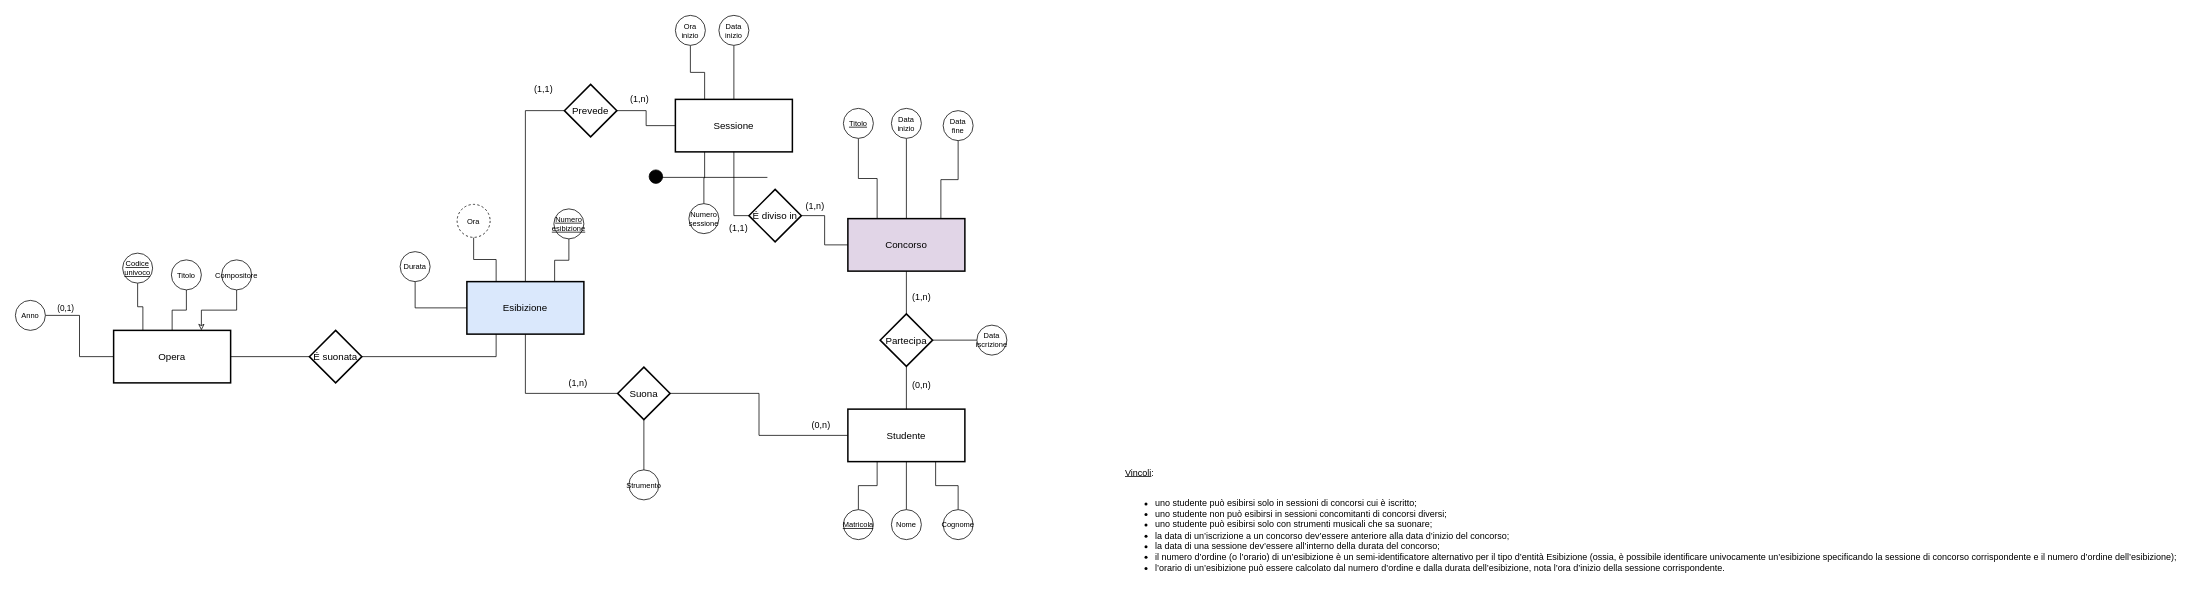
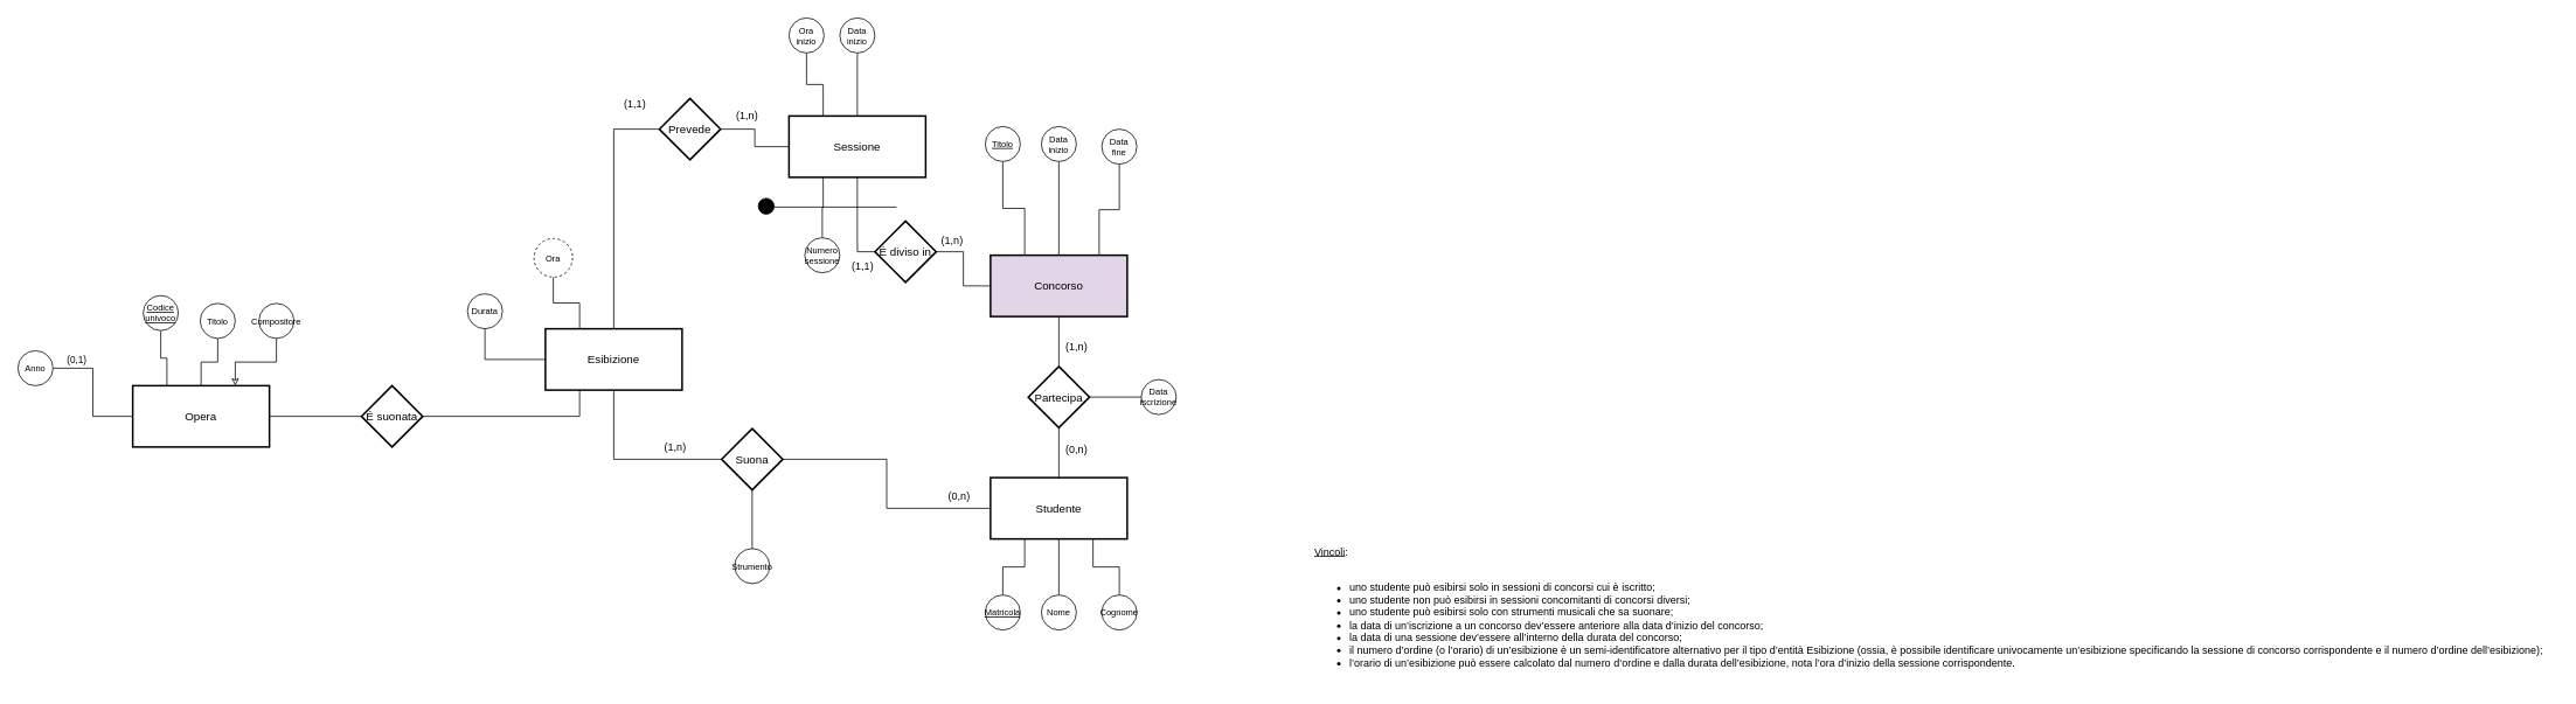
  <mxCell id="0" />
  <mxCell id="1" parent="0" />
  <mxCell id="2" value="Concorso" style="strokeWidth=2;whiteSpace=wrap;html=1;align=center;fontSize=13;fontFamily=Helvetica;fillColor=#e1d5e7;" vertex="1" parent="1"><mxGeometry x="1130" y="291" width="156" height="70" as="geometry" /></mxCell>
  <mxCell id="3" style="edgeStyle=orthogonalEdgeStyle;rounded=0;orthogonalLoop=1;jettySize=auto;html=1;exitX=0.5;exitY=1;exitDx=0;exitDy=0;strokeColor=default;endArrow=none;endFill=0;entryX=0.25;entryY=0;entryDx=0;entryDy=0;" edge="1" parent="1" source="4" target="2"><mxGeometry relative="1" as="geometry" /></mxCell>
  <mxCell id="4" value="&lt;u&gt;Titolo&lt;/u&gt;" style="ellipse;whiteSpace=wrap;html=1;aspect=fixed;fontSize=10;fontColor=default;" vertex="1" parent="1"><mxGeometry x="1124" y="144" width="40" height="40" as="geometry" /></mxCell>
  <mxCell id="5" value="" style="edgeStyle=orthogonalEdgeStyle;rounded=0;orthogonalLoop=1;jettySize=auto;html=1;endArrow=none;endFill=0;" edge="1" parent="1" source="6" target="2"><mxGeometry relative="1" as="geometry" /></mxCell>
  <mxCell id="6" value="Data inizio" style="ellipse;whiteSpace=wrap;html=1;aspect=fixed;fontSize=10;fontColor=default;" vertex="1" parent="1"><mxGeometry x="1188" y="144" width="40" height="40" as="geometry" /></mxCell>
  <mxCell id="7" value="" style="edgeStyle=orthogonalEdgeStyle;rounded=0;orthogonalLoop=1;jettySize=auto;html=1;endArrow=none;endFill=0;" edge="1" parent="1" source="8" target="2"><mxGeometry relative="1" as="geometry"><Array as="points"><mxPoint x="1277" y="239" /><mxPoint x="1254" y="239" /></Array></mxGeometry></mxCell>
  <mxCell id="8" value="Data fine" style="ellipse;whiteSpace=wrap;html=1;aspect=fixed;fontSize=10;fontColor=default;" vertex="1" parent="1"><mxGeometry x="1257" y="147" width="40" height="40" as="geometry" /></mxCell>
  <mxCell id="9" style="edgeStyle=orthogonalEdgeStyle;rounded=0;orthogonalLoop=1;jettySize=auto;html=1;exitX=0;exitY=0.5;exitDx=0;exitDy=0;endArrow=none;endFill=0;" edge="1" parent="1" source="10" target="21"><mxGeometry relative="1" as="geometry" /></mxCell>
  <mxCell id="10" value="Studente" style="strokeWidth=2;whiteSpace=wrap;html=1;align=center;fontSize=13;fontFamily=Helvetica;" vertex="1" parent="1"><mxGeometry x="1130" y="545" width="156" height="70" as="geometry" /></mxCell>
  <mxCell id="11" style="edgeStyle=orthogonalEdgeStyle;rounded=0;orthogonalLoop=1;jettySize=auto;html=1;exitX=0.5;exitY=0;exitDx=0;exitDy=0;endArrow=none;endFill=0;" edge="1" parent="1" source="13" target="2"><mxGeometry relative="1" as="geometry" /></mxCell>
  <mxCell id="12" style="edgeStyle=orthogonalEdgeStyle;rounded=0;orthogonalLoop=1;jettySize=auto;html=1;exitX=0.5;exitY=1;exitDx=0;exitDy=0;endArrow=none;endFill=0;" edge="1" parent="1" source="13" target="10"><mxGeometry relative="1" as="geometry" /></mxCell>
  <mxCell id="13" value="Partecipa" style="shape=rhombus;strokeWidth=2;fontSize=13;perimeter=rhombusPerimeter;whiteSpace=wrap;html=1;align=center;" vertex="1" parent="1"><mxGeometry x="1173" y="418" width="70" height="70" as="geometry" /></mxCell>
  <mxCell id="14" style="edgeStyle=orthogonalEdgeStyle;rounded=0;orthogonalLoop=1;jettySize=auto;html=1;exitX=0.5;exitY=0;exitDx=0;exitDy=0;entryX=0.25;entryY=1;entryDx=0;entryDy=0;endArrow=none;endFill=0;" edge="1" parent="1" source="15" target="10"><mxGeometry relative="1" as="geometry" /></mxCell>
  <mxCell id="15" value="&lt;u&gt;Matricola&lt;/u&gt;" style="ellipse;whiteSpace=wrap;html=1;aspect=fixed;fontSize=10;fontColor=default;" vertex="1" parent="1"><mxGeometry x="1124" y="679" width="40" height="40" as="geometry" /></mxCell>
  <mxCell id="16" style="edgeStyle=orthogonalEdgeStyle;rounded=0;orthogonalLoop=1;jettySize=auto;html=1;exitX=0.5;exitY=0;exitDx=0;exitDy=0;endArrow=none;endFill=0;" edge="1" parent="1" source="17" target="10"><mxGeometry relative="1" as="geometry" /></mxCell>
  <mxCell id="17" value="Nome" style="ellipse;whiteSpace=wrap;html=1;aspect=fixed;fontSize=10;fontColor=default;" vertex="1" parent="1"><mxGeometry x="1188" y="679" width="40" height="40" as="geometry" /></mxCell>
  <mxCell id="18" style="edgeStyle=orthogonalEdgeStyle;rounded=0;orthogonalLoop=1;jettySize=auto;html=1;exitX=0.5;exitY=0;exitDx=0;exitDy=0;entryX=0.75;entryY=1;entryDx=0;entryDy=0;endArrow=none;endFill=0;" edge="1" parent="1" source="19" target="10"><mxGeometry relative="1" as="geometry" /></mxCell>
  <mxCell id="19" value="Cognome" style="ellipse;whiteSpace=wrap;html=1;aspect=fixed;fontSize=10;fontColor=default;" vertex="1" parent="1"><mxGeometry x="1257" y="679" width="40" height="40" as="geometry" /></mxCell>
  <mxCell id="20" style="edgeStyle=orthogonalEdgeStyle;rounded=0;orthogonalLoop=1;jettySize=auto;html=1;exitX=0;exitY=0.5;exitDx=0;exitDy=0;endArrow=none;endFill=0;entryX=0.5;entryY=1;entryDx=0;entryDy=0;" edge="1" parent="1" source="21" target="42"><mxGeometry relative="1" as="geometry"><mxPoint x="865" y="573" as="targetPoint" /></mxGeometry></mxCell>
  <mxCell id="21" value="Suona" style="shape=rhombus;strokeWidth=2;fontSize=13;perimeter=rhombusPerimeter;whiteSpace=wrap;html=1;align=center;" vertex="1" parent="1"><mxGeometry x="823" y="489" width="70" height="70" as="geometry" /></mxCell>
  <mxCell id="22" style="edgeStyle=orthogonalEdgeStyle;rounded=0;orthogonalLoop=1;jettySize=auto;html=1;exitX=0;exitY=0.5;exitDx=0;exitDy=0;endArrow=none;endFill=0;" edge="1" parent="1" source="23" target="13"><mxGeometry relative="1" as="geometry" /></mxCell>
  <mxCell id="23" value="Data iscrizione" style="ellipse;whiteSpace=wrap;html=1;aspect=fixed;fontSize=10;fontColor=default;" vertex="1" parent="1"><mxGeometry x="1302" y="433" width="40" height="40" as="geometry" /></mxCell>
  <mxCell id="24" value="(1,n)" style="text;html=1;align=center;verticalAlign=middle;resizable=0;points=[];autosize=1;strokeColor=none;fillColor=none;" vertex="1" parent="1"><mxGeometry x="1206" y="383" width="43" height="26" as="geometry" /></mxCell>
  <mxCell id="25" value="(0,n)" style="text;html=1;align=center;verticalAlign=middle;resizable=0;points=[];autosize=1;strokeColor=none;fillColor=none;" vertex="1" parent="1"><mxGeometry x="1206" y="500" width="43" height="26" as="geometry" /></mxCell>
  <mxCell id="26" value="(0&lt;span style=&quot;background-color: initial;&quot;&gt;,n)&lt;/span&gt;" style="text;html=1;align=center;verticalAlign=middle;resizable=0;points=[];autosize=1;strokeColor=none;fillColor=none;" vertex="1" parent="1"><mxGeometry x="1072" y="553" width="43" height="26" as="geometry" /></mxCell>
  <mxCell id="27" value="(1,n)" style="text;html=1;align=center;verticalAlign=middle;resizable=0;points=[];autosize=1;strokeColor=none;fillColor=none;" vertex="1" parent="1"><mxGeometry x="748" y="497" width="43" height="26" as="geometry" /></mxCell>
  <mxCell id="28" value="Sessione" style="strokeWidth=2;whiteSpace=wrap;html=1;align=center;fontSize=13;fontFamily=Helvetica;" vertex="1" parent="1"><mxGeometry x="900" y="132" width="156" height="70" as="geometry" /></mxCell>
  <mxCell id="29" style="edgeStyle=orthogonalEdgeStyle;rounded=0;orthogonalLoop=1;jettySize=auto;html=1;exitX=1;exitY=0.5;exitDx=0;exitDy=0;endArrow=none;endFill=0;" edge="1" parent="1" source="31" target="2"><mxGeometry relative="1" as="geometry" /></mxCell>
  <mxCell id="30" style="edgeStyle=orthogonalEdgeStyle;rounded=0;orthogonalLoop=1;jettySize=auto;html=1;exitX=0;exitY=0.5;exitDx=0;exitDy=0;endArrow=none;endFill=0;" edge="1" parent="1" source="31" target="28"><mxGeometry relative="1" as="geometry" /></mxCell>
  <mxCell id="31" value="É diviso in" style="shape=rhombus;strokeWidth=2;fontSize=13;perimeter=rhombusPerimeter;whiteSpace=wrap;html=1;align=center;" vertex="1" parent="1"><mxGeometry x="998" y="252" width="70" height="70" as="geometry" /></mxCell>
  <mxCell id="32" value="(1,n)" style="text;html=1;align=center;verticalAlign=middle;resizable=0;points=[];autosize=1;strokeColor=none;fillColor=none;" vertex="1" parent="1"><mxGeometry x="1064" y="261" width="43" height="26" as="geometry" /></mxCell>
  <mxCell id="33" value="(1,1)" style="text;html=1;align=center;verticalAlign=middle;resizable=0;points=[];autosize=1;strokeColor=none;fillColor=none;" vertex="1" parent="1"><mxGeometry x="962.5" y="291" width="43" height="26" as="geometry" /></mxCell>
  <mxCell id="34" style="edgeStyle=orthogonalEdgeStyle;rounded=0;orthogonalLoop=1;jettySize=auto;html=1;exitX=0.5;exitY=1;exitDx=0;exitDy=0;endArrow=none;endFill=0;" edge="1" parent="1" source="35" target="28"><mxGeometry relative="1" as="geometry" /></mxCell>
  <mxCell id="35" value="Data inizio" style="ellipse;whiteSpace=wrap;html=1;aspect=fixed;fontSize=10;fontColor=default;" vertex="1" parent="1"><mxGeometry x="958" y="20" width="40" height="40" as="geometry" /></mxCell>
  <mxCell id="36" style="edgeStyle=orthogonalEdgeStyle;rounded=0;orthogonalLoop=1;jettySize=auto;html=1;exitX=0.5;exitY=1;exitDx=0;exitDy=0;entryX=0.25;entryY=0;entryDx=0;entryDy=0;endArrow=none;endFill=0;" edge="1" parent="1" source="37" target="28"><mxGeometry relative="1" as="geometry" /></mxCell>
  <mxCell id="37" value="Ora inizio" style="ellipse;whiteSpace=wrap;html=1;aspect=fixed;fontSize=10;fontColor=default;" vertex="1" parent="1"><mxGeometry x="900" y="20" width="40" height="40" as="geometry" /></mxCell>
  <mxCell id="38" style="edgeStyle=orthogonalEdgeStyle;rounded=0;orthogonalLoop=1;jettySize=auto;html=1;exitX=0.5;exitY=0;exitDx=0;exitDy=0;entryX=0.25;entryY=1;entryDx=0;entryDy=0;endArrow=none;endFill=0;" edge="1" parent="1" source="39" target="28"><mxGeometry relative="1" as="geometry" /></mxCell>
  <mxCell id="39" value="Numero sessione" style="ellipse;whiteSpace=wrap;html=1;aspect=fixed;fontSize=10;fontColor=default;fontStyle=0" vertex="1" parent="1"><mxGeometry x="918" y="271" width="40" height="40" as="geometry" /></mxCell>
  <mxCell id="40" style="edgeStyle=orthogonalEdgeStyle;rounded=0;orthogonalLoop=1;jettySize=auto;html=1;exitX=1;exitY=0.5;exitDx=0;exitDy=0;endArrow=none;endFill=0;" edge="1" parent="1" source="41"><mxGeometry relative="1" as="geometry"><mxPoint x="1022.69" y="236.034" as="targetPoint" /><Array as="points"><mxPoint x="880" y="236" /></Array></mxGeometry></mxCell>
  <mxCell id="41" value="" style="ellipse;whiteSpace=wrap;html=1;aspect=fixed;fontSize=10;fontColor=default;fontStyle=0;fillColor=#030303;" vertex="1" parent="1"><mxGeometry x="865" y="226" width="18" height="18" as="geometry" /></mxCell>
- <mxCell id="42" value="Esibizione" style="strokeWidth=2;whiteSpace=wrap;html=1;align=center;fontSize=13;fontFamily=Helvetica;fillColor=#dae8fc;" vertex="1" parent="1"><mxGeometry x="622" y="375" width="156" height="70" as="geometry" /></mxCell>
+ <mxCell id="42" value="Esibizione" style="strokeWidth=2;whiteSpace=wrap;html=1;align=center;fontSize=13;fontFamily=Helvetica;" vertex="1" parent="1"><mxGeometry x="622" y="375" width="156" height="70" as="geometry" /></mxCell>
  <mxCell id="43" style="edgeStyle=orthogonalEdgeStyle;rounded=0;orthogonalLoop=1;jettySize=auto;html=1;exitX=1;exitY=0.5;exitDx=0;exitDy=0;endArrow=none;endFill=0;" edge="1" parent="1" source="45" target="28"><mxGeometry relative="1" as="geometry" /></mxCell>
  <mxCell id="44" style="edgeStyle=orthogonalEdgeStyle;rounded=0;orthogonalLoop=1;jettySize=auto;html=1;exitX=0;exitY=0.5;exitDx=0;exitDy=0;endArrow=none;endFill=0;" edge="1" parent="1" source="45" target="42"><mxGeometry relative="1" as="geometry" /></mxCell>
  <mxCell id="45" value="Prevede" style="shape=rhombus;strokeWidth=2;fontSize=13;perimeter=rhombusPerimeter;whiteSpace=wrap;html=1;align=center;" vertex="1" parent="1"><mxGeometry x="752" y="112" width="70" height="70" as="geometry" /></mxCell>
  <mxCell id="46" value="(1,n)" style="text;html=1;align=center;verticalAlign=middle;resizable=0;points=[];autosize=1;strokeColor=none;fillColor=none;" vertex="1" parent="1"><mxGeometry x="830" y="119" width="43" height="26" as="geometry" /></mxCell>
  <mxCell id="47" value="(1,1)" style="text;html=1;align=center;verticalAlign=middle;resizable=0;points=[];autosize=1;strokeColor=none;fillColor=none;" vertex="1" parent="1"><mxGeometry x="702" y="106" width="43" height="26" as="geometry" /></mxCell>
  <mxCell id="48" style="edgeStyle=orthogonalEdgeStyle;rounded=0;orthogonalLoop=1;jettySize=auto;html=1;exitX=0.5;exitY=1;exitDx=0;exitDy=0;endArrow=none;endFill=0;entryX=0;entryY=0.5;entryDx=0;entryDy=0;" edge="1" parent="1" source="49" target="42"><mxGeometry relative="1" as="geometry" /></mxCell>
  <mxCell id="49" value="Durata" style="ellipse;whiteSpace=wrap;html=1;aspect=fixed;fontSize=10;fontColor=default;" vertex="1" parent="1"><mxGeometry x="533" y="335" width="40" height="40" as="geometry" /></mxCell>
- <mxCell id="50" style="edgeStyle=orthogonalEdgeStyle;rounded=0;orthogonalLoop=1;jettySize=auto;html=1;exitX=0.5;exitY=1;exitDx=0;exitDy=0;entryX=0.75;entryY=0;entryDx=0;entryDy=0;endArrow=none;endFill=0;" edge="1" parent="1" source="51" target="42"><mxGeometry relative="1" as="geometry" /></mxCell>
- <mxCell id="51" value="Numero esibizione" style="ellipse;whiteSpace=wrap;html=1;aspect=fixed;fontSize=10;fontColor=default;fontStyle=4" vertex="1" parent="1"><mxGeometry x="738" y="278" width="40" height="40" as="geometry" /></mxCell>
  <mxCell id="52" style="edgeStyle=orthogonalEdgeStyle;rounded=0;orthogonalLoop=1;jettySize=auto;html=1;exitX=0.5;exitY=0;exitDx=0;exitDy=0;endArrow=none;endFill=0;" edge="1" parent="1" source="53" target="21"><mxGeometry relative="1" as="geometry" /></mxCell>
  <mxCell id="53" value="Strumento" style="ellipse;whiteSpace=wrap;html=1;aspect=fixed;fontSize=10;fontColor=default;" vertex="1" parent="1"><mxGeometry x="838" y="626" width="40" height="40" as="geometry" /></mxCell>
  <mxCell id="54" style="edgeStyle=orthogonalEdgeStyle;rounded=0;orthogonalLoop=1;jettySize=auto;html=1;exitX=0.5;exitY=1;exitDx=0;exitDy=0;entryX=0.25;entryY=0;entryDx=0;entryDy=0;endArrow=none;endFill=0;" edge="1" parent="1" source="55" target="42"><mxGeometry relative="1" as="geometry" /></mxCell>
  <mxCell id="55" value="Ora" style="ellipse;whiteSpace=wrap;html=1;aspect=fixed;fontSize=10;dashed=1;" vertex="1" parent="1"><mxGeometry x="609" y="272" width="44" height="44" as="geometry" /></mxCell>
  <mxCell id="56" style="edgeStyle=orthogonalEdgeStyle;rounded=0;orthogonalLoop=1;jettySize=auto;html=1;exitX=1;exitY=0.5;exitDx=0;exitDy=0;entryX=0;entryY=0.5;entryDx=0;entryDy=0;endArrow=none;endFill=0;" edge="1" parent="1" source="57" target="59"><mxGeometry relative="1" as="geometry" /></mxCell>
  <mxCell id="57" value="Opera" style="strokeWidth=2;whiteSpace=wrap;html=1;align=center;fontSize=13;fontFamily=Helvetica;" vertex="1" parent="1"><mxGeometry x="151" y="440" width="156" height="70" as="geometry" /></mxCell>
  <mxCell id="58" style="edgeStyle=orthogonalEdgeStyle;rounded=0;orthogonalLoop=1;jettySize=auto;html=1;exitX=1;exitY=0.5;exitDx=0;exitDy=0;entryX=0.25;entryY=1;entryDx=0;entryDy=0;endArrow=none;endFill=0;" edge="1" parent="1" source="59" target="42"><mxGeometry relative="1" as="geometry" /></mxCell>
  <mxCell id="59" value="É suonata" style="shape=rhombus;strokeWidth=2;fontSize=13;perimeter=rhombusPerimeter;whiteSpace=wrap;html=1;align=center;" vertex="1" parent="1"><mxGeometry x="412" y="440" width="70" height="70" as="geometry" /></mxCell>
  <mxCell id="60" style="edgeStyle=orthogonalEdgeStyle;rounded=0;orthogonalLoop=1;jettySize=auto;html=1;exitX=0.5;exitY=1;exitDx=0;exitDy=0;entryX=0.25;entryY=0;entryDx=0;entryDy=0;endArrow=none;endFill=0;" edge="1" parent="1" source="61" target="57"><mxGeometry relative="1" as="geometry" /></mxCell>
  <mxCell id="61" value="Codice univoco" style="ellipse;whiteSpace=wrap;html=1;aspect=fixed;fontSize=10;fontColor=default;fontStyle=4" vertex="1" parent="1"><mxGeometry x="163" y="337" width="40" height="40" as="geometry" /></mxCell>
  <mxCell id="62" style="edgeStyle=orthogonalEdgeStyle;rounded=0;orthogonalLoop=1;jettySize=auto;html=1;exitX=0.5;exitY=1;exitDx=0;exitDy=0;endArrow=none;endFill=0;" edge="1" parent="1" source="63" target="57"><mxGeometry relative="1" as="geometry" /></mxCell>
  <mxCell id="63" value="Titolo" style="ellipse;whiteSpace=wrap;html=1;aspect=fixed;fontSize=10;fontColor=default;fontStyle=0" vertex="1" parent="1"><mxGeometry x="228" y="346" width="40" height="40" as="geometry" /></mxCell>
  <mxCell id="64" style="edgeStyle=orthogonalEdgeStyle;rounded=0;orthogonalLoop=1;jettySize=auto;html=1;exitX=0.5;exitY=1;exitDx=0;exitDy=0;entryX=0.75;entryY=0;entryDx=0;entryDy=0;endArrow=classic;endFill=0;" edge="1" parent="1" source="65" target="57"><mxGeometry relative="1" as="geometry" /></mxCell>
  <mxCell id="65" value="Compositore" style="ellipse;whiteSpace=wrap;html=1;aspect=fixed;fontSize=10;fontColor=default;fontStyle=0" vertex="1" parent="1"><mxGeometry x="295" y="346" width="40" height="40" as="geometry" /></mxCell>
  <mxCell id="66" style="edgeStyle=orthogonalEdgeStyle;rounded=0;orthogonalLoop=1;jettySize=auto;html=1;exitX=1;exitY=0.5;exitDx=0;exitDy=0;endArrow=none;endFill=0;" edge="1" parent="1" source="68" target="57"><mxGeometry relative="1" as="geometry" /></mxCell>
  <mxCell id="67" value="(0,1)" style="edgeLabel;html=1;align=center;verticalAlign=middle;resizable=0;points=[];" vertex="1" connectable="0" parent="66"><mxGeometry x="-0.67" y="2" relative="1" as="geometry"><mxPoint x="2" y="-8" as="offset" /></mxGeometry></mxCell>
  <mxCell id="68" value="Anno" style="ellipse;whiteSpace=wrap;html=1;aspect=fixed;fontSize=10;fontColor=default;fontStyle=0" vertex="1" parent="1"><mxGeometry x="20" y="400" width="40" height="40" as="geometry" /></mxCell>
  <mxCell id="69" value="&lt;font style=&quot;font-size: 12px;&quot;&gt;&lt;u style=&quot;&quot;&gt;Vincoli&lt;/u&gt;:&lt;/font&gt;&lt;div style=&quot;&quot;&gt;&lt;font style=&quot;font-size: 12px;&quot;&gt;&lt;br&gt;&lt;/font&gt;&lt;/div&gt;&lt;div style=&quot;&quot;&gt;&lt;ul&gt;&lt;li&gt;&lt;font style=&quot;font-size: 12px;&quot;&gt;uno studente può esibirsi solo in sessioni di concorsi cui è iscritto;&lt;/font&gt;&lt;/li&gt;&lt;li&gt;&lt;font style=&quot;font-size: 12px;&quot;&gt;uno studente non può esibirsi in sessioni concomitanti di concorsi diversi;&lt;/font&gt;&lt;/li&gt;&lt;li&gt;&lt;font style=&quot;font-size: 12px;&quot;&gt;uno studente può esibirsi solo con strumenti musicali che sa suonare;&lt;/font&gt;&lt;/li&gt;&lt;li&gt;&lt;font style=&quot;font-size: 12px;&quot;&gt;la data di un’iscrizione a un concorso dev’essere anteriore alla data d’inizio del concorso;&lt;/font&gt;&lt;/li&gt;&lt;li&gt;&lt;font style=&quot;font-size: 12px;&quot;&gt;la data di una sessione dev’essere all’interno della durata del concorso;&lt;/font&gt;&lt;/li&gt;&lt;li&gt;&lt;font style=&quot;font-size: 12px;&quot;&gt;il numero d’ordine (o l’orario) di un’esibizione è un semi-identificatore alternativo per il tipo&amp;nbsp;&lt;/font&gt;d’entità Esibizione (ossia, è possibile identificare univocamente un’esibizione specificando la sessione di concorso corrispondente e il numero d’ordine dell’esibizione);&lt;/li&gt;&lt;li&gt;&lt;font style=&quot;font-size: 12px;&quot;&gt;l’orario di un’esibizione può essere calcolato dal numero d’ordine e dalla durata dell’esibi&lt;/font&gt;zione, nota l’ora d’inizio della sessione corrispondente.&lt;/li&gt;&lt;/ul&gt;&lt;/div&gt;" style="text;html=1;align=left;verticalAlign=middle;resizable=0;points=[];autosize=1;strokeColor=none;fillColor=none;" vertex="1" parent="1"><mxGeometry x="1498" y="616" width="1420" height="166" as="geometry" /></mxCell>
